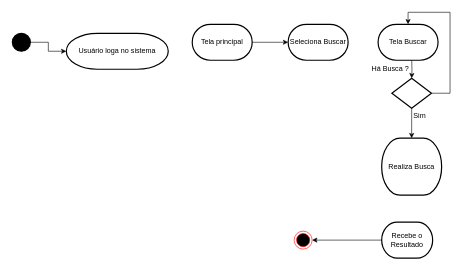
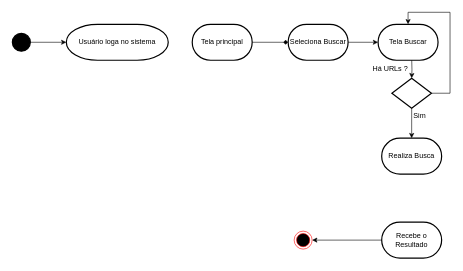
  <mxCell id="0" />
  <mxCell id="1" parent="0" />
  <mxCell id="2" value="" style="strokeWidth=2;html=1;shape=mxgraph.flowchart.start_2;whiteSpace=wrap;fillColor=#000000;" parent="1" vertex="1"><mxGeometry x="20" y="55" width="30" height="30" as="geometry" /></mxCell>
  <mxCell id="3" value="" style="ellipse;html=1;shape=endState;fillColor=#000000;strokeColor=#ff0000;" parent="1" vertex="1"><mxGeometry x="490" y="385" width="30" height="30" as="geometry" /></mxCell>
- <mxCell id="4" value="Usuário loga no sistema" style="strokeWidth=2;html=1;shape=mxgraph.flowchart.terminator;whiteSpace=wrap;" parent="1" vertex="1"><mxGeometry x="110" y="55" width="170" height="60" as="geometry" /></mxCell>
+ <mxCell id="4" value="Usuário loga no sistema" style="strokeWidth=2;html=1;shape=mxgraph.flowchart.terminator;whiteSpace=wrap;" parent="1" vertex="1"><mxGeometry x="110" y="40" width="170" height="60" as="geometry" /></mxCell>
  <mxCell id="5" style="edgeStyle=orthogonalEdgeStyle;rounded=0;orthogonalLoop=1;jettySize=auto;html=1;entryX=0;entryY=0.5;entryDx=0;entryDy=0;entryPerimeter=0;" parent="1" source="2" target="4" edge="1"><mxGeometry relative="1" as="geometry" /></mxCell>
- <mxCell id="6" value="" style="edgeStyle=orthogonalEdgeStyle;rounded=0;orthogonalLoop=1;jettySize=auto;html=1;" parent="1" source="7" target="10" edge="1"><mxGeometry relative="1" as="geometry" /></mxCell>
+ <mxCell id="6" value="" style="edgeStyle=orthogonalEdgeStyle;rounded=0;orthogonalLoop=1;jettySize=auto;html=1;endArrow=diamond;" parent="1" source="7" target="10" edge="1"><mxGeometry relative="1" as="geometry" /></mxCell>
  <mxCell id="7" value="Tela principal" style="strokeWidth=2;html=1;shape=mxgraph.flowchart.terminator;whiteSpace=wrap;" parent="1" vertex="1"><mxGeometry x="320" y="40" width="100" height="60" as="geometry" /></mxCell>
  <mxCell id="8" value="" style="edgeStyle=orthogonalEdgeStyle;rounded=0;orthogonalLoop=1;jettySize=auto;html=1;" parent="1" source="15" target="11" edge="1"><mxGeometry relative="1" as="geometry" /></mxCell>
+ <mxCell id="9" value="" style="edgeStyle=orthogonalEdgeStyle;rounded=0;orthogonalLoop=1;jettySize=auto;html=1;" parent="1" source="10" target="18" edge="1"><mxGeometry relative="1" as="geometry" /></mxCell>
  <mxCell id="10" value="Seleciona Buscar" style="strokeWidth=2;html=1;shape=mxgraph.flowchart.terminator;whiteSpace=wrap;" parent="1" vertex="1"><mxGeometry x="480" y="40" width="100" height="60" as="geometry" /></mxCell>
- <mxCell id="11" value="Realiza Busca" style="strokeWidth=2;html=1;shape=mxgraph.flowchart.terminator;whiteSpace=wrap;" parent="1" vertex="1"><mxGeometry x="636" y="230" width="100" height="95" as="geometry" /></mxCell>
+ <mxCell id="11" value="Realiza Busca" style="strokeWidth=2;html=1;shape=mxgraph.flowchart.terminator;whiteSpace=wrap;" parent="1" vertex="1"><mxGeometry x="636" y="230" width="100" height="60" as="geometry" /></mxCell>
  <mxCell id="12" style="edgeStyle=orthogonalEdgeStyle;rounded=0;orthogonalLoop=1;jettySize=auto;html=1;entryX=1;entryY=0.5;entryDx=0;entryDy=0;" parent="1" source="13" target="3" edge="1"><mxGeometry relative="1" as="geometry" /></mxCell>
- <mxCell id="13" value="Recebe o Resultado" style="strokeWidth=2;html=1;shape=mxgraph.flowchart.terminator;whiteSpace=wrap;" parent="1" vertex="1"><mxGeometry x="636" y="370" width="85" height="60" as="geometry" /></mxCell>
+ <mxCell id="13" value="Recebe o Resultado" style="strokeWidth=2;html=1;shape=mxgraph.flowchart.terminator;whiteSpace=wrap;" parent="1" vertex="1"><mxGeometry x="636" y="370" width="100" height="60" as="geometry" /></mxCell>
  <mxCell id="14" value="" style="edgeStyle=orthogonalEdgeStyle;rounded=0;orthogonalLoop=1;jettySize=auto;html=1;" parent="1" target="15" edge="1"><mxGeometry relative="1" as="geometry"><mxPoint x="686" y="95" as="sourcePoint" /><mxPoint x="686" y="230" as="targetPoint" /></mxGeometry></mxCell>
  <mxCell id="15" value="" style="strokeWidth=2;html=1;shape=mxgraph.flowchart.decision;whiteSpace=wrap;" parent="1" vertex="1"><mxGeometry x="653" y="130" width="66" height="50" as="geometry" /></mxCell>
- <mxCell id="16" value="Há Busca ?" style="text;html=1;align=center;verticalAlign=middle;resizable=0;points=[];autosize=1;strokeColor=none;fillColor=none;" parent="1" vertex="1"><mxGeometry x="610" y="100" width="80" height="30" as="geometry" /></mxCell>
+ <mxCell id="16" value="Há URLs ?" style="text;html=1;align=center;verticalAlign=middle;resizable=0;points=[];autosize=1;strokeColor=none;fillColor=none;" parent="1" vertex="1"><mxGeometry x="610" y="100" width="80" height="30" as="geometry" /></mxCell>
  <mxCell id="17" value="Sim" style="text;html=1;align=center;verticalAlign=middle;resizable=0;points=[];autosize=1;strokeColor=none;fillColor=none;" parent="1" vertex="1"><mxGeometry x="679" y="178" width="40" height="30" as="geometry" /></mxCell>
  <mxCell id="18" value="Tela Buscar" style="strokeWidth=2;html=1;shape=mxgraph.flowchart.terminator;whiteSpace=wrap;" parent="1" vertex="1"><mxGeometry x="630" y="40" width="100" height="60" as="geometry" /></mxCell>
  <mxCell id="19" style="edgeStyle=orthogonalEdgeStyle;rounded=0;orthogonalLoop=1;jettySize=auto;html=1;entryX=0.5;entryY=0;entryDx=0;entryDy=0;entryPerimeter=0;" parent="1" source="15" target="18" edge="1"><mxGeometry relative="1" as="geometry"><Array as="points"><mxPoint x="750" y="155" /><mxPoint x="750" y="20" /><mxPoint x="680" y="20" /></Array></mxGeometry></mxCell>
